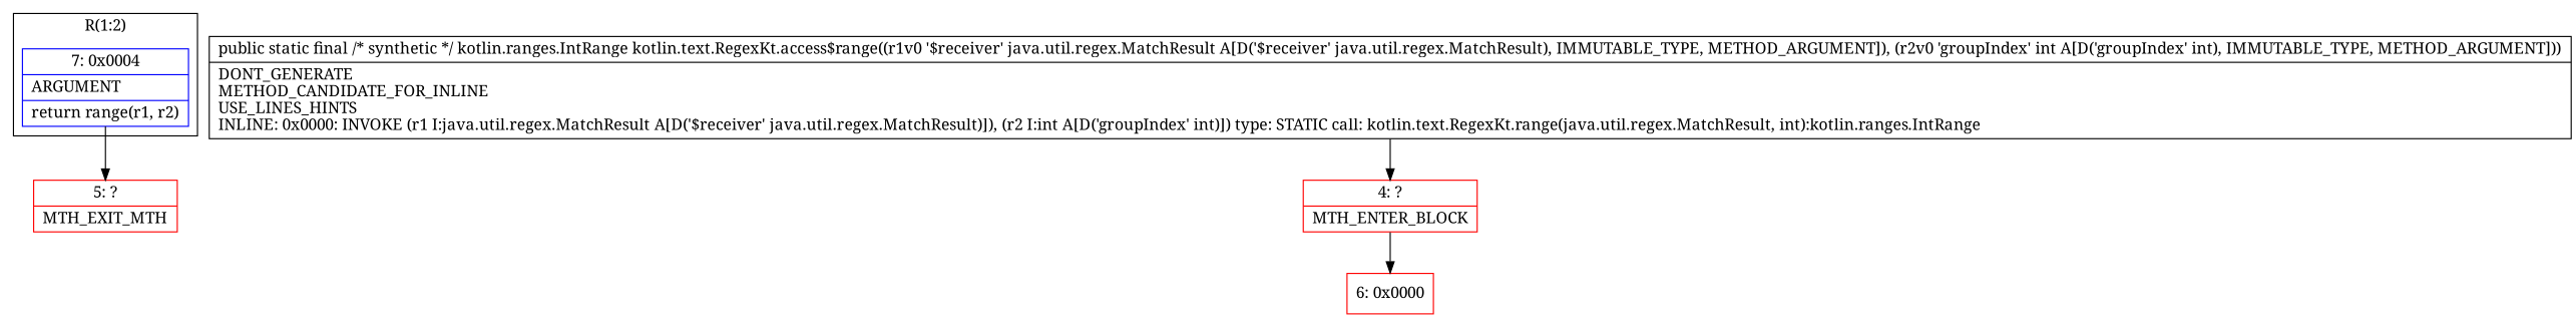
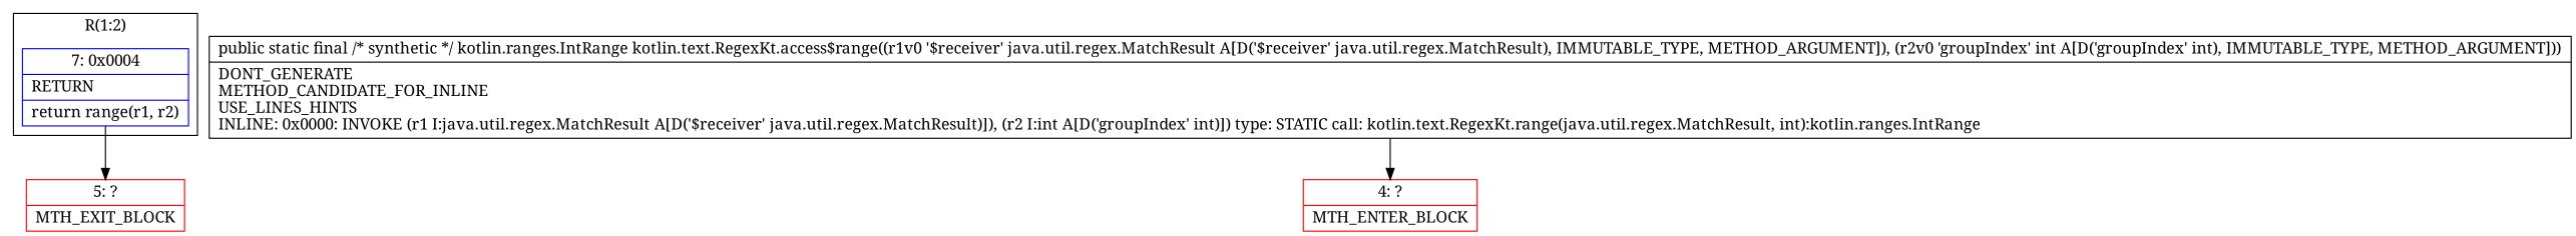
  digraph {
    fontname="Noto Serif"
    node [color=red fontname="Noto Serif" shape=record]
    edge [fontname="Noto Serif"]
-   n1 [color=blue label="{7\:\ 0x0004|ARGUMENT\l|return range(r1, r2)\l}"]
-   n2 [label="{5\:\ ?|MTH_EXIT_MTH\l}"]
+   n1 [color=blue label="{7\:\ 0x0004|RETURN\l|return range(r1, r2)\l}"]
+   n2 [label="{5\:\ ?|MTH_EXIT_BLOCK\l}"]
    n3 [label="{4\:\ ?|MTH_ENTER_BLOCK\l}"]
-   n4 [label="{6\:\ 0x0000}"]
    n5 [label="{public static final \/* synthetic *\/ kotlin.ranges.IntRange kotlin.text.RegexKt.access$range((r1v0 '$receiver' java.util.regex.MatchResult A[D('$receiver' java.util.regex.MatchResult), IMMUTABLE_TYPE, METHOD_ARGUMENT]), (r2v0 'groupIndex' int A[D('groupIndex' int), IMMUTABLE_TYPE, METHOD_ARGUMENT]))  | DONT_GENERATE\lMETHOD_CANDIDATE_FOR_INLINE\lUSE_LINES_HINTS\lINLINE: 0x0000: INVOKE  (r1 I:java.util.regex.MatchResult A[D('$receiver' java.util.regex.MatchResult)]), (r2 I:int A[D('groupIndex' int)]) type: STATIC call: kotlin.text.RegexKt.range(java.util.regex.MatchResult, int):kotlin.ranges.IntRange\l}" color=""]
    subgraph cluster_1 {
      label="R(1:2)"
      n1
    }
    n1 -> n2
-   n3 -> n4
    n5 -> n3
  }
